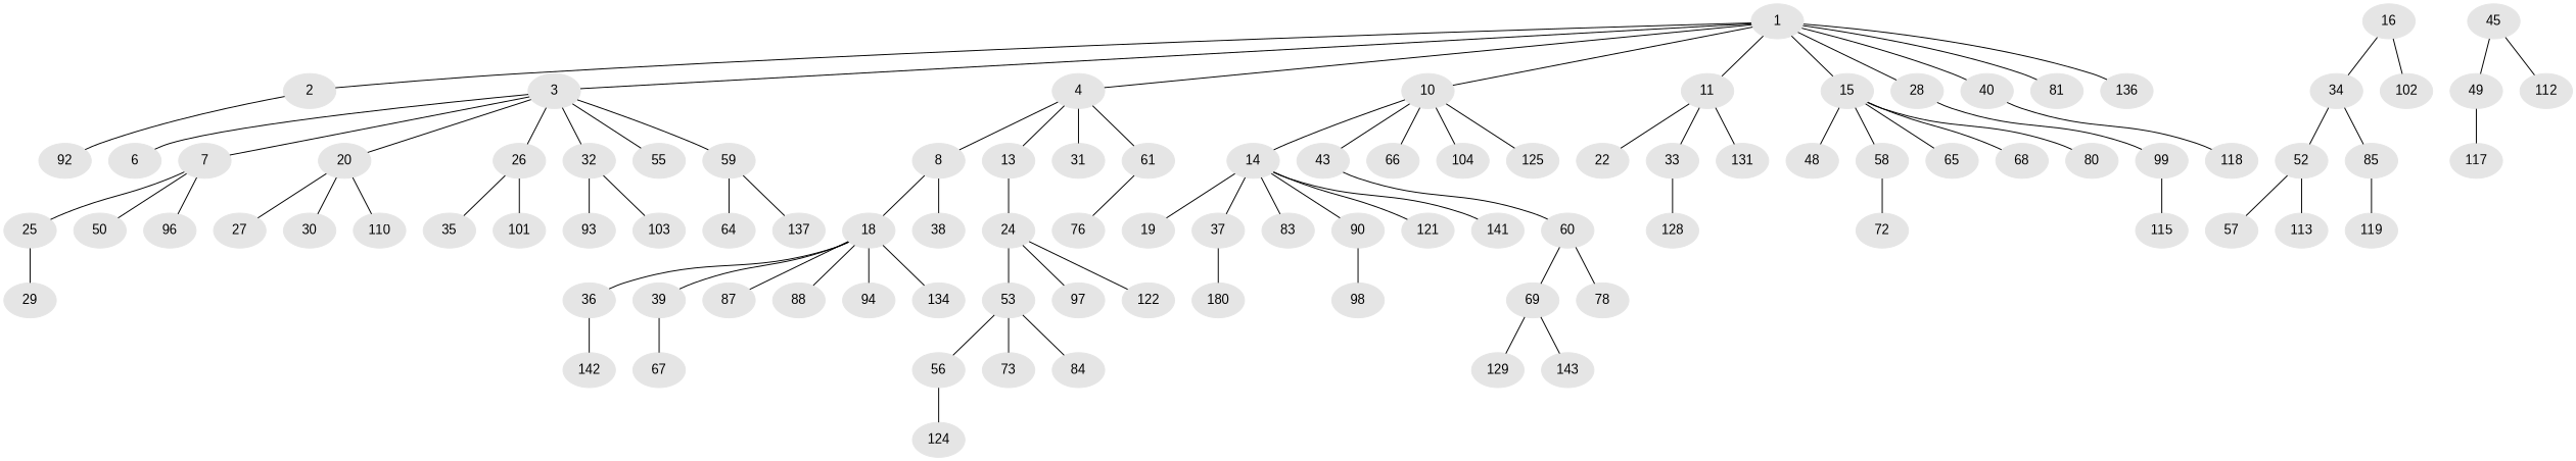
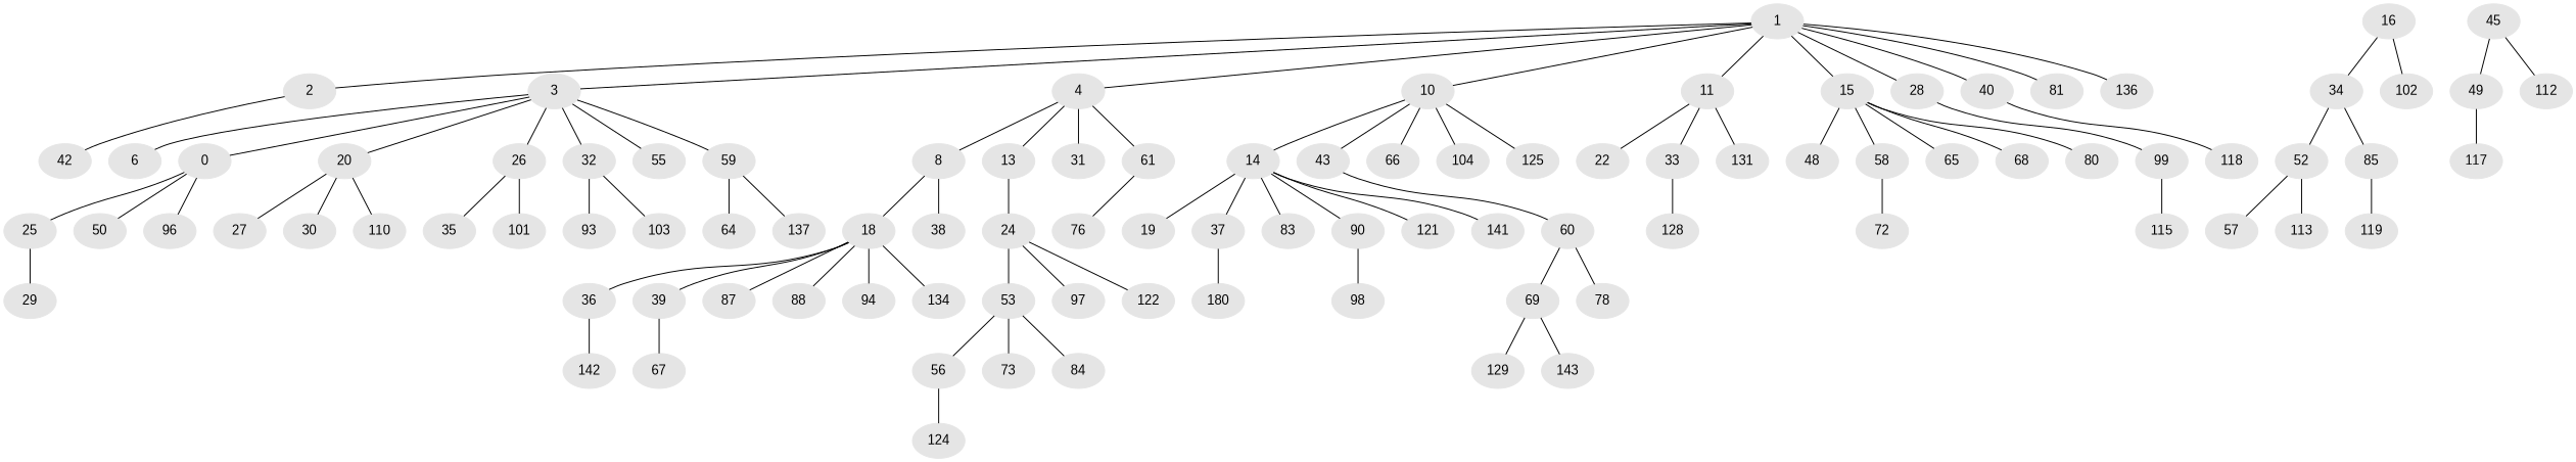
  graph {
    fontname="Liberation Sans"
    node [color=gray90 fontname="Liberation Sans" style=filled]
    edge [fontname="Liberation Sans"]
    1 [super="+5"]
    2 [super="+92"]
    3 [super="+17"]
    4 [super="+135"]
    10 [super="+12"]
    11 [super="+23"]
    15 [super="+41"]
    28
    40 [super="+74"]
    81
    136
-   42 [label=92]
+   42
    6
-   7 [super="+9"]
+   7 [super="+9" label=0]
    20 [super="+123"]
    26 [super="+91"]
    32
    55
    59
    8 [super="+107"]
    13
    31
    61 [super="+116"]
    14 [super="+21"]
    43 [super="+111"]
    66
    104
    125
    22 [super="+106"]
    33
    131
    48
    58 [super="+127"]
    65
    68 [super="+95"]
    80 [super="+139"]
    16 [super="+46"]
    34
    102
    99 [super="+109"]
    118 [super="+133"]
    25 [super="+47"]
    50
    96 [super="+130"]
    27
    30
    110 [super="+126"]
    35
    101
    93
    103 [super="+120"]
    64
    137
    18 [super="+82"]
    38
    24 [super="+51"]
    76 [super="+132"]
    29 [super="+79"]
    36 [super="+114"]
    39 [super="+62"]
    87
    88
    94 [super="+138"]
    134
    19
    37
    83
    90 [super="+140"]
    121
    141
    60 [super="+71"]
    128
    53 [super="+75"]
    97
    122
    n76 [label=180]
    98
    45 [super="+63"]
    49
    112
    72
    52 [super="+54"]
    85 [super="+86"]
    142
    67
    56 [super="+77"]
    73 [super="+89"]
    84 [super="+108"]
    115
    57
    113
    119
    69 [super="+70"]
    78 [super="+105"]
    117
    124
    129
    143
    1 -- 2
    1 -- 3
    1 -- 4
    1 -- 10
    1 -- 11
    1 -- 15
    1 -- 28
    1 -- 40
    1 -- 81
    1 -- 136
    2 -- 42
    3 -- 6
    3 -- 7
    3 -- 20
    3 -- 26
    3 -- 32
    3 -- 55
    3 -- 59
    4 -- 8
    4 -- 13
    4 -- 31
    4 -- 61
    10 -- 14
    10 -- 43
    10 -- 66
    10 -- 104
    10 -- 125
    11 -- 22
    11 -- 33
    11 -- 131
    15 -- 48
    15 -- 58
    15 -- 65
    15 -- 68
    15 -- 80
    28 -- 99
    40 -- 118
    7 -- 25
    7 -- 50
    7 -- 96
    20 -- 27
    20 -- 30
    20 -- 110
    26 -- 35
    26 -- 101
    32 -- 93
    32 -- 103
    59 -- 64
    59 -- 137
    8 -- 18
    8 -- 38
    13 -- 24
    61 -- 76
    14 -- 19
    14 -- 37
    14 -- 83
    14 -- 90
    14 -- 121
    14 -- 141
    43 -- 60
    33 -- 128
    58 -- 72
    16 -- 34
    16 -- 102
    34 -- 52
    34 -- 85
    99 -- 115
    25 -- 29
    18 -- 36
    18 -- 39
    18 -- 87
    18 -- 88
    18 -- 94
    18 -- 134
    24 -- 53
    24 -- 97
    24 -- 122
    36 -- 142
    39 -- 67
    37 -- n76
    90 -- 98
    60 -- 69
    60 -- 78
    53 -- 56
    53 -- 73
    53 -- 84
    45 -- 49
    45 -- 112
    49 -- 117
    52 -- 57
    52 -- 113
    85 -- 119
    56 -- 124
    69 -- 129
    69 -- 143
  }
